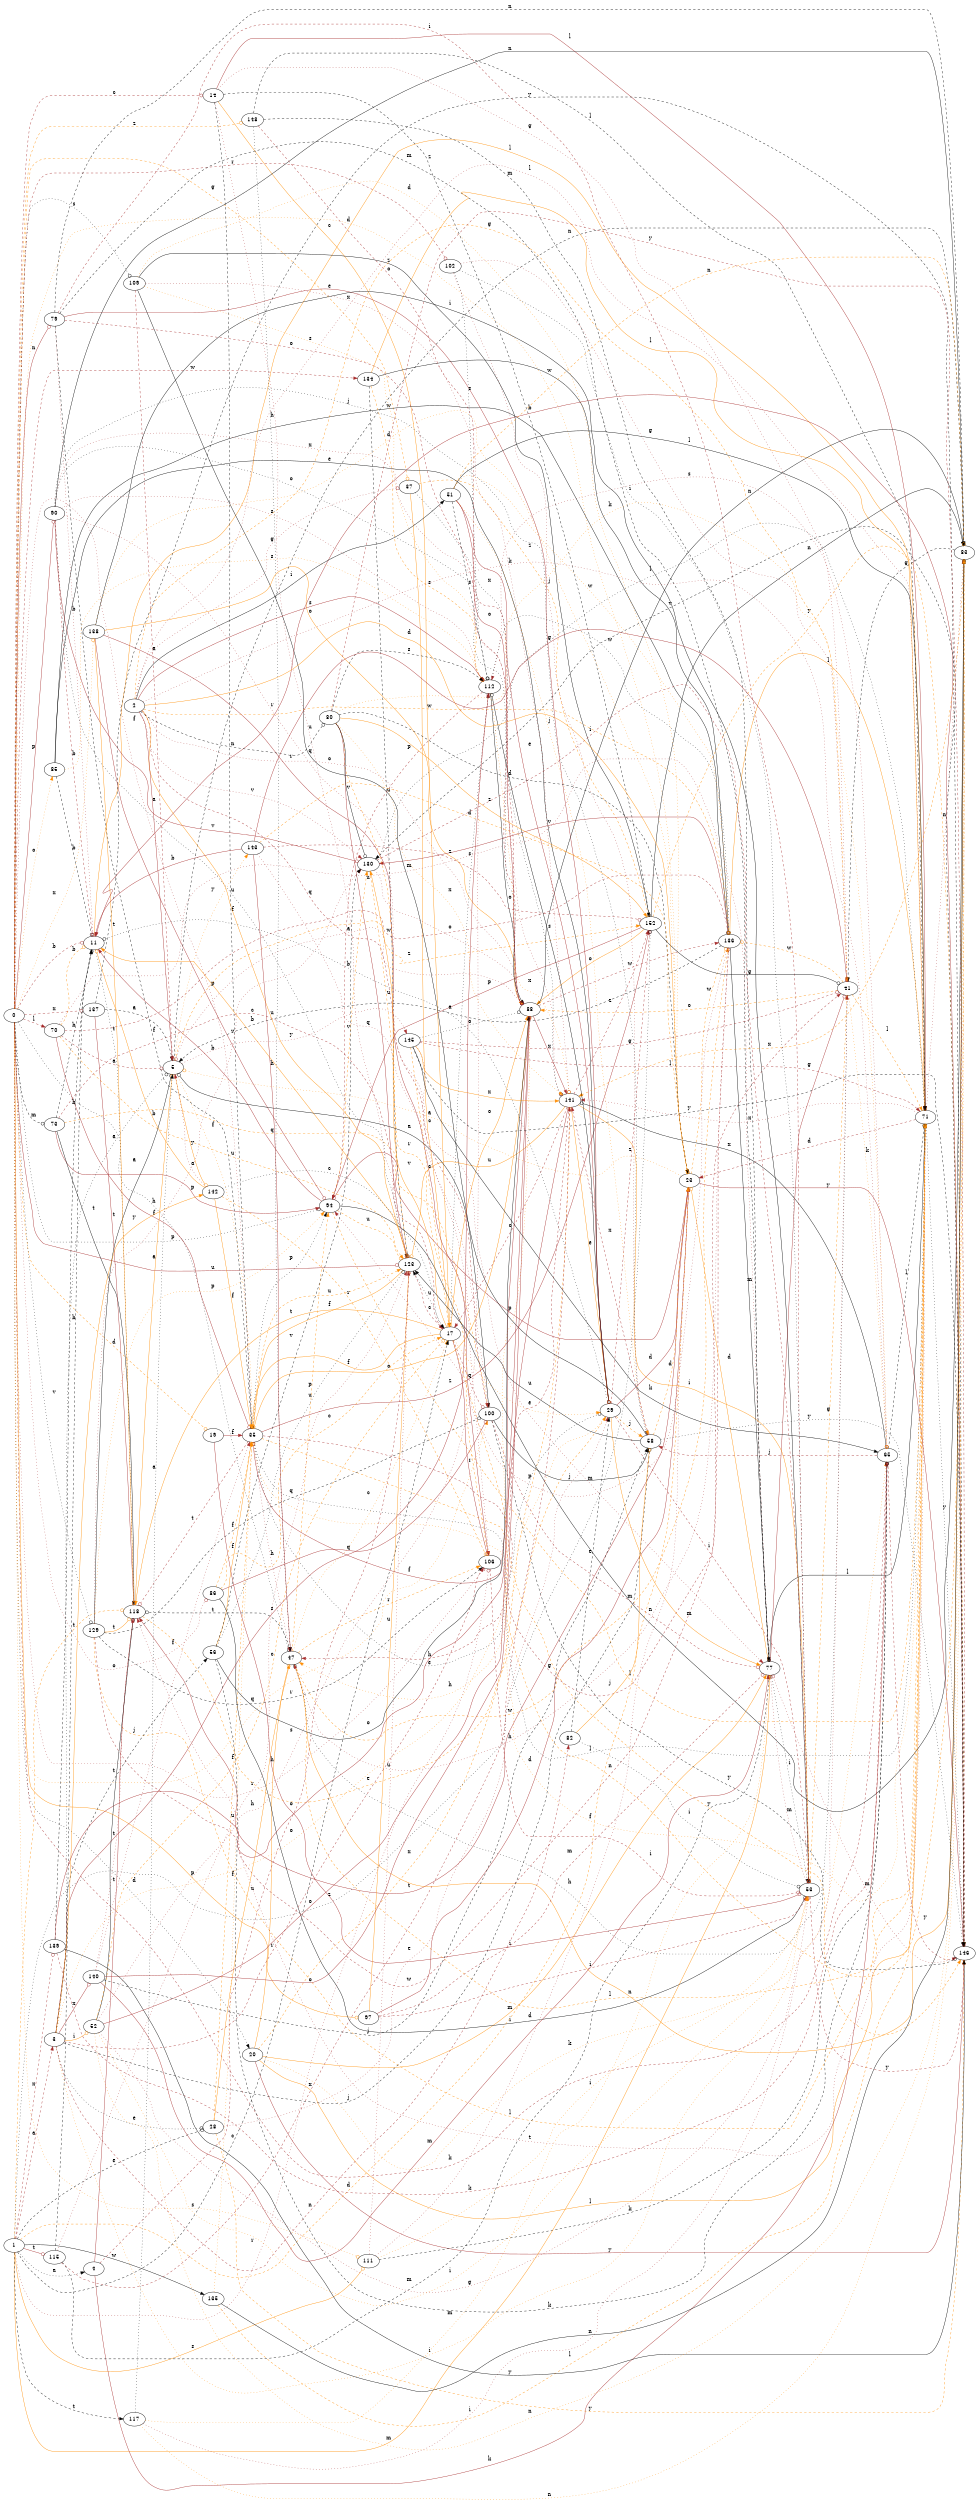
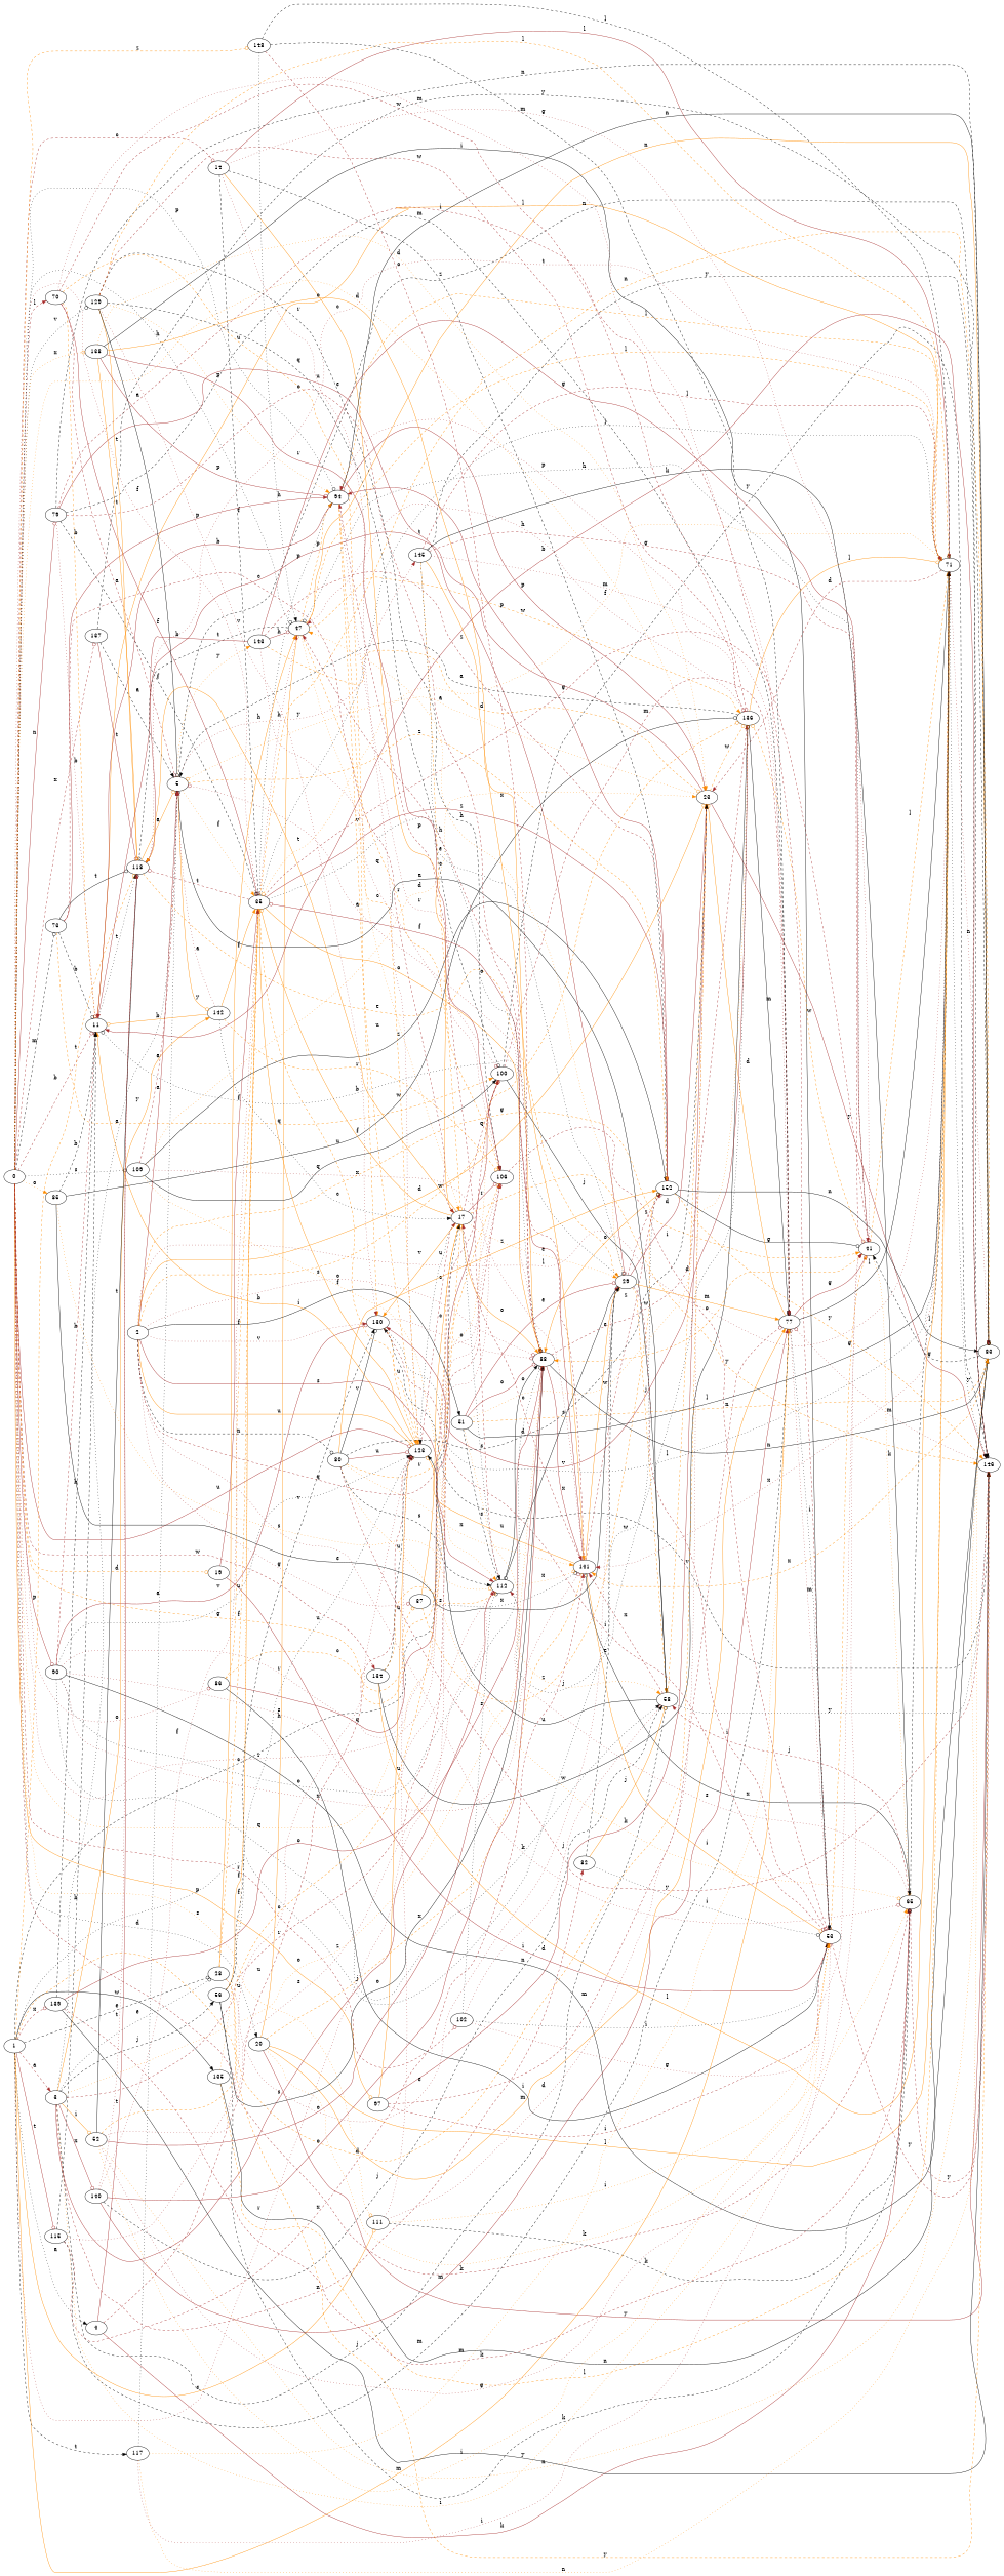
  strict digraph {
    rankdir=LR
    edge [arrowhead=odot color=brown style=dashed]
    0
    11
    14
    19
    20
    23
    35
    37
    47
    65
    70
    73
    79
    85
    86
    90
    n17 [label=97]
    94
    100
    102
    106
    109
    111
    123
    129
    134
    137
    138
    148
    118
    71
    17
    152
    41
    53
    77
    146
    141
    5
    136
    88
    83
    29
    112
    58
    130
    1
    3
    4
    28
    115
    117
    135
    139
    52
    56
    82
    140
    142
    2
    51
    80
    143
    145
    0 -> 11 [label=b]
    0 -> 14 [label=c]
    0 -> 19 [color=darkorange label=d]
    0 -> 20 [arrowhead=normal color=black label=d style=dotted]
    0 -> 23 [arrowhead=normal color=darkorange label=d style=dotted]
    0 -> 35 [label=f style=dotted]
    0 -> 37 [color=darkorange label=g]
    0 -> 47 [color=black label=h style=dotted]
    0 -> 65 [arrowhead=normal label=k]
    0 -> 70 [arrowhead=normal label=l]
    0 -> 73 [color=black label=m]
    0 -> 79 [label=n style=solid]
    0 -> 85 [arrowhead=normal color=darkorange label=o style=dotted]
    0 -> 86 [label=o style=dotted]
    0 -> 90 [label=p style=solid]
    0 -> n17 [color=darkorange label=p style=solid]
    0 -> 94 [color=black label=p style=dotted]
    0 -> 100 [arrowhead=normal color=darkorange label=q style=dotted]
    0 -> 102 [label=r]
    0 -> 106 [label=r style=dotted]
    0 -> 109 [color=black label=s style=dotted]
    0 -> 111 [color=darkorange label=s style=dotted]
    0 -> 123 [label=u style=solid]
    0 -> 129 [color=black label=v style=dotted]
    0 -> 134 [arrowhead=normal label=w]
    0 -> 137 [label=x]
    0 -> 138 [color=darkorange label=x style=dotted]
    0 -> 148 [color=darkorange label=z]
    11 -> 118 [arrowhead=normal color=black label=t style=dotted]
    11 -> 71 [arrowhead=normal color=darkorange label=l style=solid]
    14 -> 35 [color=black label=f]
    14 -> 123 [label=u style=dotted]
    14 -> 71 [arrowhead=normal label=l style=solid]
    14 -> 17 [arrowhead=normal color=darkorange label=c style=solid]
    14 -> 152 [color=black label=z]
    14 -> 41 [label=g style=dotted]
    19 -> 35 [arrowhead=normal label=f style=solid]
    19 -> 53 [label=i style=solid]
    20 -> 47 [color=darkorange label=h style=solid]
    20 -> 65 [arrowhead=normal color=darkorange label=k style=dotted]
    20 -> 71 [arrowhead=normal color=darkorange label=l style=solid]
    20 -> 77 [arrowhead=normal color=darkorange label=m style=solid]
    20 -> 146 [arrowhead=normal label=y style=solid]
    20 -> 141 [color=darkorange label=x]
    23 -> 94 [label=p style=solid]
    23 -> 118 [arrowhead=normal label=t style=solid]
    23 -> 146 [arrowhead=normal label=y style=solid]
    23 -> 5 [color=darkorange label=a style=dotted]
    23 -> 136 [color=darkorange label=w]
    35 -> 47 [arrowhead=normal label=h style=dotted]
    35 -> 94 [arrowhead=normal color=black label=p style=dotted]
    35 -> 123 [arrowhead=normal color=darkorange label=u]
    35 -> 118 [label=t]
    35 -> 71 [color=black label=l style=dotted]
    35 -> 152 [arrowhead=normal label=z style=solid]
    35 -> 41 [arrowhead=normal label=g]
    35 -> 88 [color=darkorange label=o style=solid]
    35 -> 83 [color=darkorange label=n]
    35 -> 29 [color=black label=e style=dotted]
    37 -> 17 [arrowhead=normal color=darkorange label=c style=solid]
    37 -> 152 [color=darkorange label=z]
    37 -> 141 [color=black label=x style=dotted]
    47 -> 94 [arrowhead=normal color=darkorange label=p]
    47 -> 106 [arrowhead=normal color=darkorange label=r]
    47 -> 118 [color=black label=t]
    47 -> 71 [color=darkorange label=l]
    47 -> 17 [arrowhead=normal color=darkorange label=c style=dotted]
    47 -> 136 [arrowhead=normal color=darkorange label=w]
    47 -> 83 [color=darkorange label=n style=solid]
    65 -> 71 [color=black label=l]
    65 -> 146 [arrowhead=normal label=y]
    65 -> 141 [color=black label=x style=solid]
    65 -> 112 [arrowhead=normal label=s style=dotted]
    65 -> 58 [arrowhead=normal label=j]
    70 -> 11 [color=darkorange label=b]
    70 -> 35 [label=f style=solid]
    70 -> 123 [color=darkorange label=u]
    70 -> 77 [arrowhead=normal label=m style=dotted]
    70 -> 5 [label=a]
    70 -> 136 [label=w]
    73 -> 11 [color=black label=b]
    73 -> 94 [arrowhead=normal label=p style=solid]
    73 -> 100 [arrowhead=normal color=darkorange label=q]
    73 -> 118 [color=black label=t style=solid]
    73 -> 17 [arrowhead=normal label=c]
    79 -> 11 [label=b style=dotted]
    79 -> 35 [color=black label=f]
    79 -> 53 [label=i]
    79 -> 77 [color=black label=m]
    79 -> 88 [arrowhead=normal label=o]
    79 -> 83 [arrowhead=normal color=black label=n]
    79 -> 29 [label=e style=solid]
    85 -> 11 [color=black label=b]
    85 -> 136 [color=black label=w style=solid]
    85 -> 29 [color=black label=e style=solid]
    85 -> 112 [color=darkorange label=s style=dotted]
    86 -> 35 [arrowhead=normal color=darkorange label=f]
    86 -> 100 [label=q style=solid]
    86 -> 17 [arrowhead=normal color=darkorange label=c]
    86 -> 53 [color=black label=i style=solid]
    90 -> 11 [label=b]
    90 -> 106 [arrowhead=normal label=r style=dotted]
    90 -> 123 [arrowhead=normal color=black label=u style=dotted]
    90 -> 141 [label=x style=dotted]
    90 -> 88 [color=black label=o style=dotted]
    90 -> 83 [arrowhead=normal color=black label=n style=solid]
    90 -> 112 [label=s style=dotted]
    90 -> 58 [arrowhead=normal color=black label=j style=dotted]
    90 -> 130 [label=v style=solid]
    n17 -> 23 [arrowhead=normal label=d style=solid]
    n17 -> 123 [color=darkorange label=u style=solid]
    n17 -> 53 [arrowhead=normal label=i]
    n17 -> 77 [label=m]
    94 -> 11 [arrowhead=normal label=b style=solid]
+   94 -> 106 [label=r style=dotted]
    94 -> 123 [arrowhead=normal color=darkorange label=u]
    94 -> 71 [color=darkorange label=l]
    94 -> 83 [color=black label=n style=solid]
    94 -> 130 [arrowhead=normal color=darkorange label=v]
    100 -> 77 [label=m]
    100 -> 146 [color=black label=y]
    100 -> 58 [arrowhead=normal color=black label=j style=solid]
    102 -> 41 [arrowhead=normal label=g style=dotted]
    102 -> 53 [arrowhead=normal color=black label=i style=dotted]
    102 -> 112 [color=black label=s style=dotted]
    102 -> 58 [label=j style=dotted]
    106 -> 53 [label=i]
    109 -> 23 [arrowhead=normal color=darkorange label=d style=dotted]
    109 -> 100 [arrowhead=normal color=black label=q style=solid]
    109 -> 152 [arrowhead=normal color=black label=z style=solid]
    109 -> 141 [label=x style=dotted]
    109 -> 5 [arrowhead=normal label=a]
    109 -> 112 [arrowhead=normal color=darkorange label=s style=dotted]
    111 -> 23 [arrowhead=normal label=d style=dotted]
    111 -> 65 [color=black label=k]
    111 -> 123 [arrowhead=normal label=u style=dotted]
    111 -> 53 [arrowhead=normal color=darkorange label=i style=dotted]
    123 -> 11 [arrowhead=normal color=darkorange label=b style=solid]
    123 -> 35 [color=darkorange label=f style=solid]
    123 -> 17 [arrowhead=normal label=c]
    129 -> 94 [arrowhead=normal color=darkorange label=p style=dotted]
    129 -> 100 [color=black label=q]
    129 -> 106 [arrowhead=normal color=black label=r]
    129 -> 118 [color=darkorange label=t style=solid]
    129 -> 71 [color=darkorange label=l]
    129 -> 5 [color=black label=a style=solid]
    129 -> 136 [label=w]
    129 -> 130 [arrowhead=normal label=v style=dotted]
    134 -> 123 [color=black label=u]
    134 -> 71 [arrowhead=normal color=darkorange label=l style=solid]
    134 -> 136 [color=black label=w style=solid]
    134 -> 112 [color=darkorange label=s]
    137 -> 118 [label=t style=solid]
    137 -> 146 [arrowhead=normal color=black label=y]
    137 -> 5 [arrowhead=normal color=black label=a]
    138 -> 23 [arrowhead=normal color=darkorange label=d style=dotted]
    138 -> 94 [label=p style=solid]
    138 -> 106 [arrowhead=normal label=r style=solid]
    138 -> 118 [color=darkorange label=t style=solid]
    138 -> 53 [color=black label=i style=solid]
    138 -> 88 [arrowhead=normal color=darkorange label=o style=solid]
    148 -> 47 [arrowhead=normal color=black label=h style=dotted]
    148 -> 71 [color=black label=l]
    148 -> 77 [color=black label=m]
    148 -> 88 [label=o]
    118 -> 5 [color=darkorange label=a style=solid]
    118 -> 29 [arrowhead=normal color=darkorange label=e]
    71 -> 23 [arrowhead=normal label=d]
    71 -> 35 [color=darkorange label=f style=dotted]
    71 -> 118 [arrowhead=normal label=t style=dotted]
    71 -> 146 [arrowhead=normal color=black label=y style=dotted]
    71 -> 141 [arrowhead=normal label=x style=dotted]
    71 -> 83 [arrowhead=normal label=n style=dotted]
    17 -> 35 [color=darkorange label=f style=solid]
    17 -> 100 [label=q]
    17 -> 106 [label=r style=solid]
    17 -> 123 [arrowhead=normal color=black label=u style=dotted]
    17 -> 118 [arrowhead=normal color=darkorange label=t style=solid]
    17 -> 146 [arrowhead=normal color=darkorange label=y]
    17 -> 88 [arrowhead=normal color=darkorange label=o style=solid]
    17 -> 29 [arrowhead=normal color=darkorange label=e style=dotted]
    17 -> 112 [arrowhead=normal color=black label=s style=dotted]
    17 -> 130 [arrowhead=normal color=darkorange label=v style=solid]
    152 -> 94 [arrowhead=normal label=p style=solid]
    152 -> 41 [color=black label=g style=solid]
    152 -> 146 [arrowhead=normal color=darkorange label=y]
    152 -> 88 [arrowhead=normal color=darkorange label=o style=solid]
    152 -> 83 [arrowhead=normal color=black label=n style=solid]
    41 -> 47 [color=black label=h style=dotted]
    41 -> 65 [color=darkorange label=k style=dotted]
    41 -> 71 [arrowhead=normal color=darkorange label=l]
    41 -> 136 [color=darkorange label=w]
    41 -> 88 [arrowhead=normal color=darkorange label=o]
    53 -> 41 [arrowhead=normal color=darkorange label=g]
    53 -> 77 [label=m style=dotted]
    53 -> 146 [arrowhead=normal label=y]
    77 -> 23 [color=darkorange label=d style=solid]
    77 -> 71 [arrowhead=normal color=black label=l style=solid]
    77 -> 41 [label=g style=solid]
    77 -> 53 [arrowhead=normal color=black label=i style=dotted]
    146 -> 11 [arrowhead=normal label=b style=solid]
    146 -> 77 [label=m style=dotted]
    146 -> 130 [arrowhead=normal color=black label=v]
    141 -> 35 [label=f style=solid]
    141 -> 47 [arrowhead=normal label=h]
    141 -> 123 [color=darkorange label=u style=solid]
    141 -> 17 [arrowhead=normal label=c]
    141 -> 152 [arrowhead=normal label=z]
    141 -> 53 [color=darkorange label=i style=solid]
    141 -> 29 [color=darkorange label=e style=solid]
    5 -> 35 [arrowhead=normal color=darkorange label=f style=dotted]
    5 -> 152 [arrowhead=normal color=darkorange label=z]
    5 -> 83 [color=black label=n]
    5 -> 142 [color=darkorange label=y style=solid]
    5 -> 143 [arrowhead=normal color=darkorange label=y style=dotted]
    5 -> 145 [arrowhead=normal label=y style=dotted]
    136 -> 47 [arrowhead=normal label=h style=dotted]
    136 -> 94 [arrowhead=normal label=p style=dotted]
    136 -> 71 [color=darkorange label=l style=solid]
    136 -> 77 [arrowhead=normal color=black label=m style=solid]
    136 -> 5 [arrowhead=normal color=black label=a]
    136 -> 130 [arrowhead=normal label=v style=solid]
    88 -> 141 [arrowhead=normal label=x style=solid]
    88 -> 5 [label=a style=dotted]
    88 -> 136 [arrowhead=normal label=w]
    88 -> 83 [arrowhead=normal color=black label=n style=solid]
    83 -> 41 [arrowhead=normal color=black label=g]
    83 -> 141 [arrowhead=normal color=darkorange label=x]
    29 -> 11 [color=black label=b style=dotted]
    29 -> 23 [arrowhead=normal label=d style=solid]
    29 -> 47 [arrowhead=normal color=darkorange label=h style=dotted]
    29 -> 152 [label=z]
    29 -> 53 [label=i]
    29 -> 77 [arrowhead=normal color=darkorange label=m style=solid]
    29 -> 112 [color=black label=s style=solid]
    29 -> 58 [arrowhead=normal color=darkorange label=j]
    112 -> 94 [arrowhead=normal label=p]
    112 -> 141 [color=darkorange label=x style=dotted]
    112 -> 136 [color=black label=w style=dotted]
    112 -> 88 [arrowhead=normal color=black label=o style=solid]
    58 -> 23 [arrowhead=normal color=darkorange label=d]
    58 -> 123 [arrowhead=normal color=black label=u style=solid]
    58 -> 146 [arrowhead=normal color=black label=y style=dotted]
    58 -> 141 [arrowhead=normal label=x]
    58 -> 5 [color=black label=a style=solid]
    130 -> 123 [color=darkorange label=u]
    130 -> 71 [arrowhead=normal color=black label=l style=dotted]
    130 -> 53 [label=i]
    130 -> 88 [label=o style=dotted]
    1 -> 23 [color=darkorange label=d]
    1 -> 106 [label=r style=dotted]
    1 -> 111 [color=darkorange label=s style=solid]
    1 -> 118 [color=darkorange label=t]
    1 -> 17 [arrowhead=normal color=black label=c]
    1 -> 152 [color=black label=z style=dotted]
    1 -> 77 [color=darkorange label=m style=solid]
    1 -> 3 [arrowhead=normal label=a]
    1 -> 4 [arrowhead=normal color=black label=a style=dotted]
    1 -> 28 [color=black label=e]
    1 -> 115 [label=t style=solid]
    1 -> 117 [arrowhead=normal color=black label=t]
    1 -> 135 [arrowhead=normal color=black label=w style=solid]
    1 -> 139 [label=x]
    3 -> 106 [arrowhead=normal label=r]
    3 -> 53 [color=darkorange label=i style=dotted]
    3 -> 5 [color=black label=a style=dotted]
    3 -> 88 [color=darkorange label=o style=dotted]
    3 -> 112 [label=s style=solid]
    3 -> 58 [color=black label=j]
    3 -> 28 [color=black label=e style=dotted]
    3 -> 52 [color=darkorange label=i style=solid]
    3 -> 56 [arrowhead=normal color=black label=j]
    3 -> 82 [arrowhead=normal label=n]
    3 -> 140 [label=x style=solid]
    3 -> 142 [arrowhead=normal color=darkorange label=y style=solid]
    4 -> 65 [label=k style=solid]
    4 -> 123 [label=u]
    4 -> 118 [label=t style=solid]
    28 -> 35 [color=darkorange label=f]
    28 -> 47 [arrowhead=normal color=darkorange label=h style=solid]
    28 -> 146 [arrowhead=normal color=darkorange label=y]
    28 -> 29 [arrowhead=normal label=e style=dotted]
    115 -> 11 [arrowhead=normal color=black label=b]
    115 -> 123 [arrowhead=normal label=u style=dotted]
    115 -> 77 [color=black label=m]
    115 -> 141 [arrowhead=normal label=x]
    117 -> 53 [label=i style=dotted]
    117 -> 77 [arrowhead=normal color=darkorange label=m style=dotted]
    117 -> 5 [arrowhead=normal color=black label=a style=dotted]
    117 -> 83 [arrowhead=normal color=darkorange label=n style=dotted]
    135 -> 35 [arrowhead=normal color=darkorange label=f style=dotted]
    135 -> 71 [arrowhead=normal color=darkorange label=l]
    135 -> 83 [arrowhead=normal color=black label=n style=solid]
    139 -> 11 [arrowhead=normal color=black label=b]
    139 -> 65 [arrowhead=normal label=k]
    139 -> 146 [arrowhead=normal color=black label=y style=solid]
    139 -> 88 [arrowhead=normal label=o style=solid]
    52 -> 118 [color=black label=t style=solid]
    52 -> 17 [color=darkorange label=c]
    52 -> 41 [arrowhead=normal label=g style=dotted]
    52 -> 53 [arrowhead=normal color=darkorange label=i style=dotted]
    52 -> 88 [label=o style=solid]
    52 -> 83 [arrowhead=normal color=darkorange label=n style=dotted]
    52 -> 112 [arrowhead=normal label=s style=dotted]
    56 -> 35 [arrowhead=normal color=darkorange label=f style=solid]
    56 -> 65 [color=black label=k]
    56 -> 123 [color=black label=u style=dotted]
    56 -> 88 [arrowhead=normal color=black label=o style=solid]
    56 -> 130 [arrowhead=normal color=black label=v]
    82 -> 53 [color=black label=i style=dotted]
    82 -> 29 [arrowhead=normal color=black label=e]
    82 -> 58 [color=darkorange label=j style=solid]
    140 -> 35 [arrowhead=normal label=f style=dotted]
    140 -> 118 [arrowhead=normal label=t style=dotted]
    140 -> 77 [arrowhead=normal label=m style=solid]
    140 -> 88 [label=o style=solid]
    140 -> 58 [arrowhead=normal color=black label=j]
    142 -> 11 [color=darkorange label=b style=solid]
    142 -> 35 [arrowhead=normal color=darkorange label=f style=solid]
    142 -> 106 [color=darkorange label=r]
    142 -> 17 [arrowhead=normal color=black label=c style=dotted]
    142 -> 5 [arrowhead=normal label=a style=dotted]
    2 -> 23 [color=darkorange label=d style=solid]
    2 -> 37 [label=g style=dotted]
    2 -> 65 [label=k style=dotted]
    2 -> 100 [arrowhead=normal label=q]
    2 -> 123 [color=darkorange label=u style=solid]
    2 -> 71 [arrowhead=normal label=l style=dotted]
    2 -> 41 [arrowhead=normal color=darkorange label=g]
    2 -> 5 [arrowhead=normal label=a style=solid]
    2 -> 136 [color=darkorange label=w]
    2 -> 88 [label=o style=dotted]
    2 -> 112 [arrowhead=normal label=s style=solid]
    2 -> 130 [arrowhead=normal label=v style=dotted]
    2 -> 51 [arrowhead=normal color=black label=i style=solid]
    2 -> 80 [color=black label=n]
    51 -> 71 [arrowhead=normal color=black label=l style=solid]
    51 -> 136 [color=darkorange label=w style=dotted]
    51 -> 88 [label=o style=solid]
    51 -> 83 [color=darkorange label=n]
    51 -> 29 [label=e style=solid]
    51 -> 112 [color=black label=s]
    51 -> 58 [arrowhead=normal color=darkorange label=j style=dotted]
    80 -> 23 [arrowhead=normal color=black label=d]
    80 -> 65 [color=darkorange label=k style=dotted]
    80 -> 106 [color=darkorange label=r]
    80 -> 123 [label=u style=solid]
    80 -> 152 [arrowhead=normal color=darkorange label=z style=solid]
    80 -> 146 [label=y]
    80 -> 141 [arrowhead=normal color=darkorange label=x style=dotted]
    80 -> 112 [arrowhead=normal color=black label=s]
    80 -> 130 [color=black label=v style=solid]
    143 -> 11 [arrowhead=normal label=b style=solid]
    143 -> 23 [color=darkorange label=d]
    143 -> 47 [label=h style=solid]
    143 -> 100 [label=q style=dotted]
    143 -> 152 [label=z]
    143 -> 41 [label=g style=solid]
    145 -> 65 [arrowhead=normal color=black label=k style=solid]
    145 -> 71 [arrowhead=normal label=l]
    145 -> 17 [color=darkorange label=c]
    145 -> 41 [label=g]
    145 -> 77 [arrowhead=normal label=m style=dotted]
    145 -> 146 [arrowhead=normal color=black label=y]
    145 -> 141 [arrowhead=normal color=darkorange label=x style=solid]
    145 -> 88 [color=black label=o style=dotted]
  }
